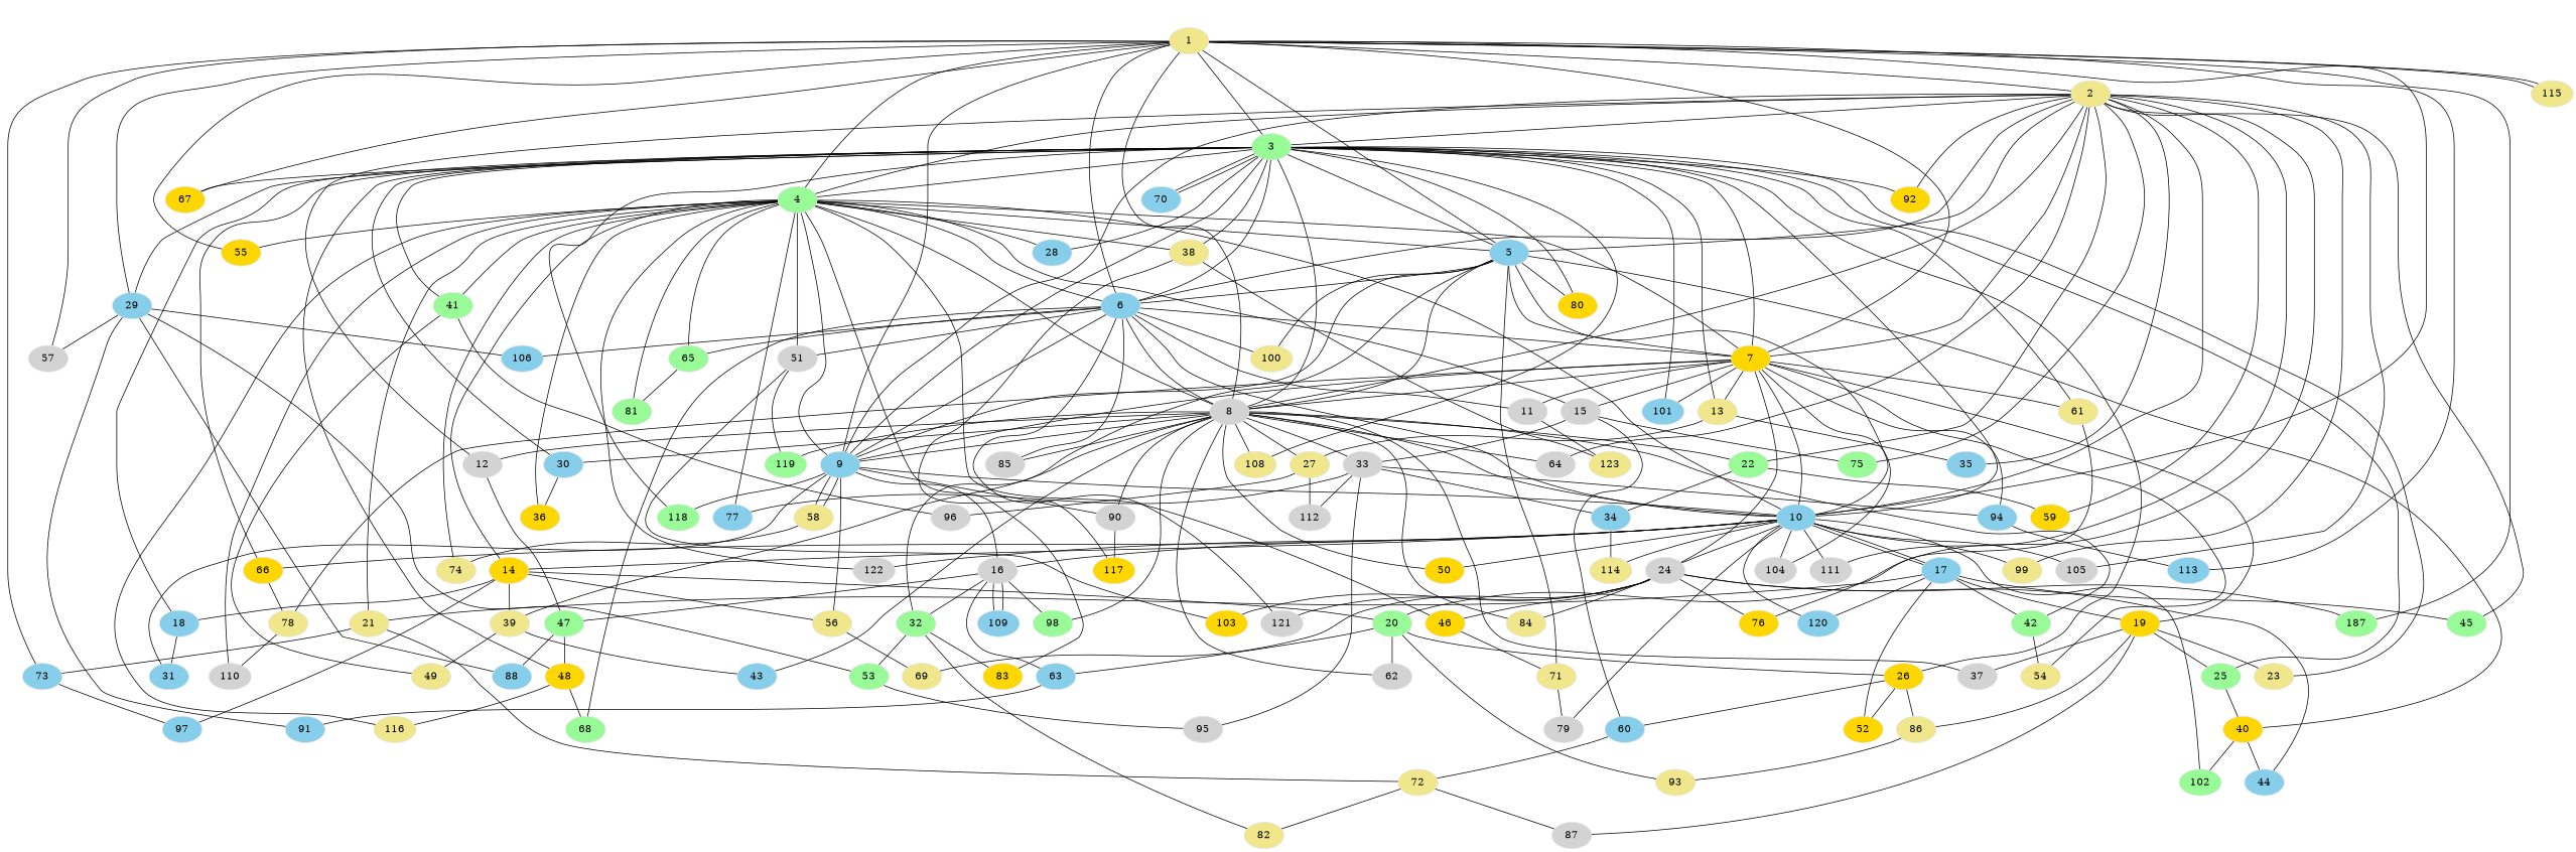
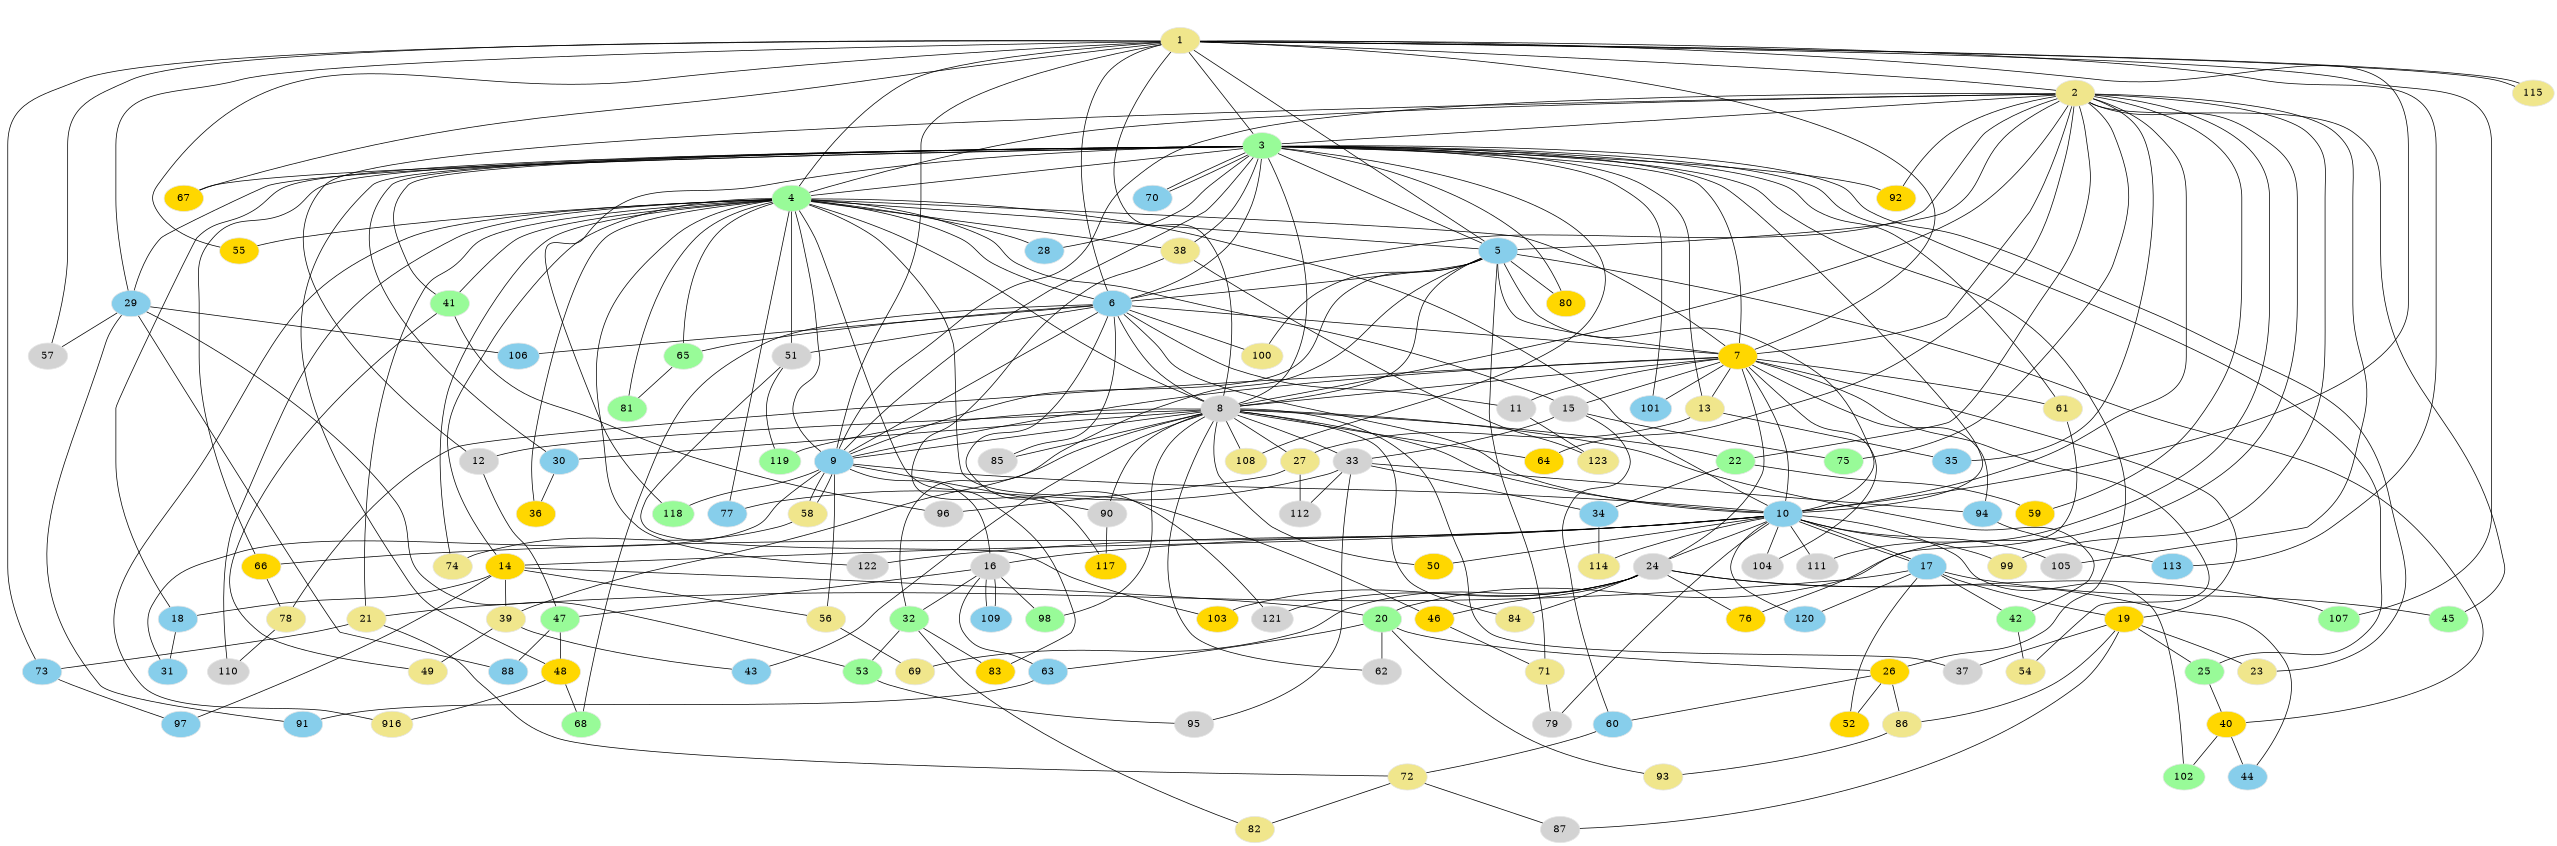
  graph {
    node [color=gray90 fillcolor=khaki style=filled]
    1
    2
    3 [fillcolor=palegreen]
    4 [fillcolor=palegreen]
    5 [fillcolor=skyblue]
    6 [fillcolor=skyblue]
    7 [fillcolor=gold]
    8 [fillcolor=lightgrey]
    9 [fillcolor=skyblue]
    10 [fillcolor=skyblue]
    29 [fillcolor=skyblue]
    55 [fillcolor=gold]
    57 [fillcolor=lightgrey]
    67 [fillcolor=gold]
    73 [fillcolor=skyblue]
-   107 [fillcolor=palegreen label=187]
+   107 [fillcolor=palegreen]
    113 [fillcolor=skyblue]
    115
    12 [fillcolor=lightgrey]
    20 [fillcolor=palegreen]
    22 [fillcolor=palegreen]
    35 [fillcolor=skyblue]
    45 [fillcolor=palegreen]
    59 [fillcolor=gold]
-   64 [fillcolor=lightgrey]
+   64 [fillcolor=gold]
    75 [fillcolor=palegreen]
    92 [fillcolor=gold]
    99
    105 [fillcolor=lightgrey]
    111 [fillcolor=lightgrey]
    13
    18 [fillcolor=skyblue]
    23
    25 [fillcolor=palegreen]
    26 [fillcolor=gold]
    28 [fillcolor=skyblue]
    30 [fillcolor=skyblue]
    38
    41 [fillcolor=palegreen]
    48 [fillcolor=gold]
    61
    66 [fillcolor=gold]
    70 [fillcolor=skyblue]
    80 [fillcolor=gold]
    101 [fillcolor=skyblue]
    108
    118 [fillcolor=palegreen]
    14 [fillcolor=gold]
    15 [fillcolor=lightgrey]
    21
    36 [fillcolor=gold]
    46 [fillcolor=gold]
    51 [fillcolor=lightgrey]
    65 [fillcolor=palegreen]
    74
    77 [fillcolor=skyblue]
    81 [fillcolor=palegreen]
    83 [fillcolor=gold]
    110 [fillcolor=lightgrey]
-   116
+   116 [label=916]
    122 [fillcolor=lightgrey]
    32 [fillcolor=palegreen]
    40 [fillcolor=gold]
    71
    100
    11 [fillcolor=lightgrey]
    68 [fillcolor=palegreen]
    85 [fillcolor=lightgrey]
    106 [fillcolor=skyblue]
    121 [fillcolor=lightgrey]
    19 [fillcolor=gold]
    24 [fillcolor=lightgrey]
    54
    78
    94 [fillcolor=skyblue]
    104 [fillcolor=lightgrey]
    27
    33 [fillcolor=lightgrey]
    37 [fillcolor=lightgrey]
    39
    42 [fillcolor=palegreen]
    43 [fillcolor=skyblue]
    50 [fillcolor=gold]
    62 [fillcolor=lightgrey]
    84
    90 [fillcolor=lightgrey]
    98 [fillcolor=palegreen]
    119 [fillcolor=palegreen]
    16 [fillcolor=lightgrey]
    31 [fillcolor=skyblue]
    56
    58
    17 [fillcolor=skyblue]
    79 [fillcolor=lightgrey]
    102 [fillcolor=palegreen]
    114
    120 [fillcolor=skyblue]
    53 [fillcolor=palegreen]
    88 [fillcolor=skyblue]
    91 [fillcolor=skyblue]
    97 [fillcolor=skyblue]
    47 [fillcolor=palegreen]
    63 [fillcolor=skyblue]
    93
    34 [fillcolor=skyblue]
    60 [fillcolor=skyblue]
    52 [fillcolor=gold]
    86
    123
    117 [fillcolor=gold]
    96 [fillcolor=lightgrey]
    49
    76 [fillcolor=gold]
    72
    103 [fillcolor=gold]
    82
    44 [fillcolor=skyblue]
    87 [fillcolor=lightgrey]
    69
    112 [fillcolor=lightgrey]
    95 [fillcolor=lightgrey]
    109 [fillcolor=skyblue]
    1 -- 2
    1 -- 3
    1 -- 4
    1 -- 5
    1 -- 6
    1 -- 7
    1 -- 8
    1 -- 9
    1 -- 10
    1 -- 29
    1 -- 55
    1 -- 57
    1 -- 67
    1 -- 73
    1 -- 107
    1 -- 113
    1 -- 115
    1 -- 115
    2 -- 3
    2 -- 4
    2 -- 5
    2 -- 6
    2 -- 7
    2 -- 8
    2 -- 9
    2 -- 10
    2 -- 12
    2 -- 20
    2 -- 22
    2 -- 35
    2 -- 45
    2 -- 59
    2 -- 64
    2 -- 75
    2 -- 92
    2 -- 99
    2 -- 105
    2 -- 111
    3 -- 4
    3 -- 5
    3 -- 6
    3 -- 7
    3 -- 8
    3 -- 9
    3 -- 10
    3 -- 29
    3 -- 67
    3 -- 92
    3 -- 13
    3 -- 18
    3 -- 23
    3 -- 25
    3 -- 26
    3 -- 28
    3 -- 30
    3 -- 38
    3 -- 41
    3 -- 48
    3 -- 61
    3 -- 66
    3 -- 70
    3 -- 70
    3 -- 80
    3 -- 101
    3 -- 108
    3 -- 118
    4 -- 5
    4 -- 6
    4 -- 7
    4 -- 8
    4 -- 9
    4 -- 10
    4 -- 55
    4 -- 28
    4 -- 38
    4 -- 41
    4 -- 14
    4 -- 15
    4 -- 21
    4 -- 36
    4 -- 46
    4 -- 51
    4 -- 65
    4 -- 74
    4 -- 77
    4 -- 81
    4 -- 83
    4 -- 110
    4 -- 116
    4 -- 122
    5 -- 6
    5 -- 7
    5 -- 8
    5 -- 9
    5 -- 10
    5 -- 80
    5 -- 32
    5 -- 40
    5 -- 71
    5 -- 100
    6 -- 7
    6 -- 8
    6 -- 9
    6 -- 10
    6 -- 51
    6 -- 65
    6 -- 100
    6 -- 11
    6 -- 68
    6 -- 85
    6 -- 106
    6 -- 121
    7 -- 8
    7 -- 9
    7 -- 10
    7 -- 13
    7 -- 61
    7 -- 101
    7 -- 15
    7 -- 11
    7 -- 19
    7 -- 24
    7 -- 54
    7 -- 78
    7 -- 94
    7 -- 104
    8 -- 9
    8 -- 10
    8 -- 12
    8 -- 22
    8 -- 64
    8 -- 30
    8 -- 108
    8 -- 85
    8 -- 27
    8 -- 33
    8 -- 37
    8 -- 39
    8 -- 42
    8 -- 43
    8 -- 50
    8 -- 62
    8 -- 84
    8 -- 90
    8 -- 98
    8 -- 119
    9 -- 10
    9 -- 118
    9 -- 90
    9 -- 16
    9 -- 31
    9 -- 56
    9 -- 58
    9 -- 58
    10 -- 99
    10 -- 105
    10 -- 111
    10 -- 66
    10 -- 14
    10 -- 122
    10 -- 24
    10 -- 104
    10 -- 50
    10 -- 16
    10 -- 17
    10 -- 17
    10 -- 79
    10 -- 102
    10 -- 114
    10 -- 120
    29 -- 57
    29 -- 106
    29 -- 53
    29 -- 88
    29 -- 91
    73 -- 97
    12 -- 47
    20 -- 26
    20 -- 62
    20 -- 63
    20 -- 93
    22 -- 59
    22 -- 34
    13 -- 35
    13 -- 27
    18 -- 31
    25 -- 40
    26 -- 60
    26 -- 52
    26 -- 86
    30 -- 36
    38 -- 123
    38 -- 117
    41 -- 96
    41 -- 49
    48 -- 116
    48 -- 68
    61 -- 76
    66 -- 78
    14 -- 20
    14 -- 18
    14 -- 39
    14 -- 56
    14 -- 97
    15 -- 75
    15 -- 33
    15 -- 60
    21 -- 73
    21 -- 72
    46 -- 71
    51 -- 119
    51 -- 103
    65 -- 81
    32 -- 83
    32 -- 53
    32 -- 82
    40 -- 102
    40 -- 44
    71 -- 79
    11 -- 123
    19 -- 23
    19 -- 25
    19 -- 37
    19 -- 86
    19 -- 87
    24 -- 107
    24 -- 46
    24 -- 121
    24 -- 84
    24 -- 76
    24 -- 103
    24 -- 44
    24 -- 69
    78 -- 110
    94 -- 113
    27 -- 96
    27 -- 112
    33 -- 77
    33 -- 94
    33 -- 34
    33 -- 112
    33 -- 95
    39 -- 43
    39 -- 49
    42 -- 54
    90 -- 117
    16 -- 32
    16 -- 98
    16 -- 47
    16 -- 63
    16 -- 109
    16 -- 109
    56 -- 69
    58 -- 74
    17 -- 45
    17 -- 21
    17 -- 19
    17 -- 42
    17 -- 120
    17 -- 52
    53 -- 95
    47 -- 48
    47 -- 88
    63 -- 91
    34 -- 114
    60 -- 72
    86 -- 93
    72 -- 82
    72 -- 87
  }
